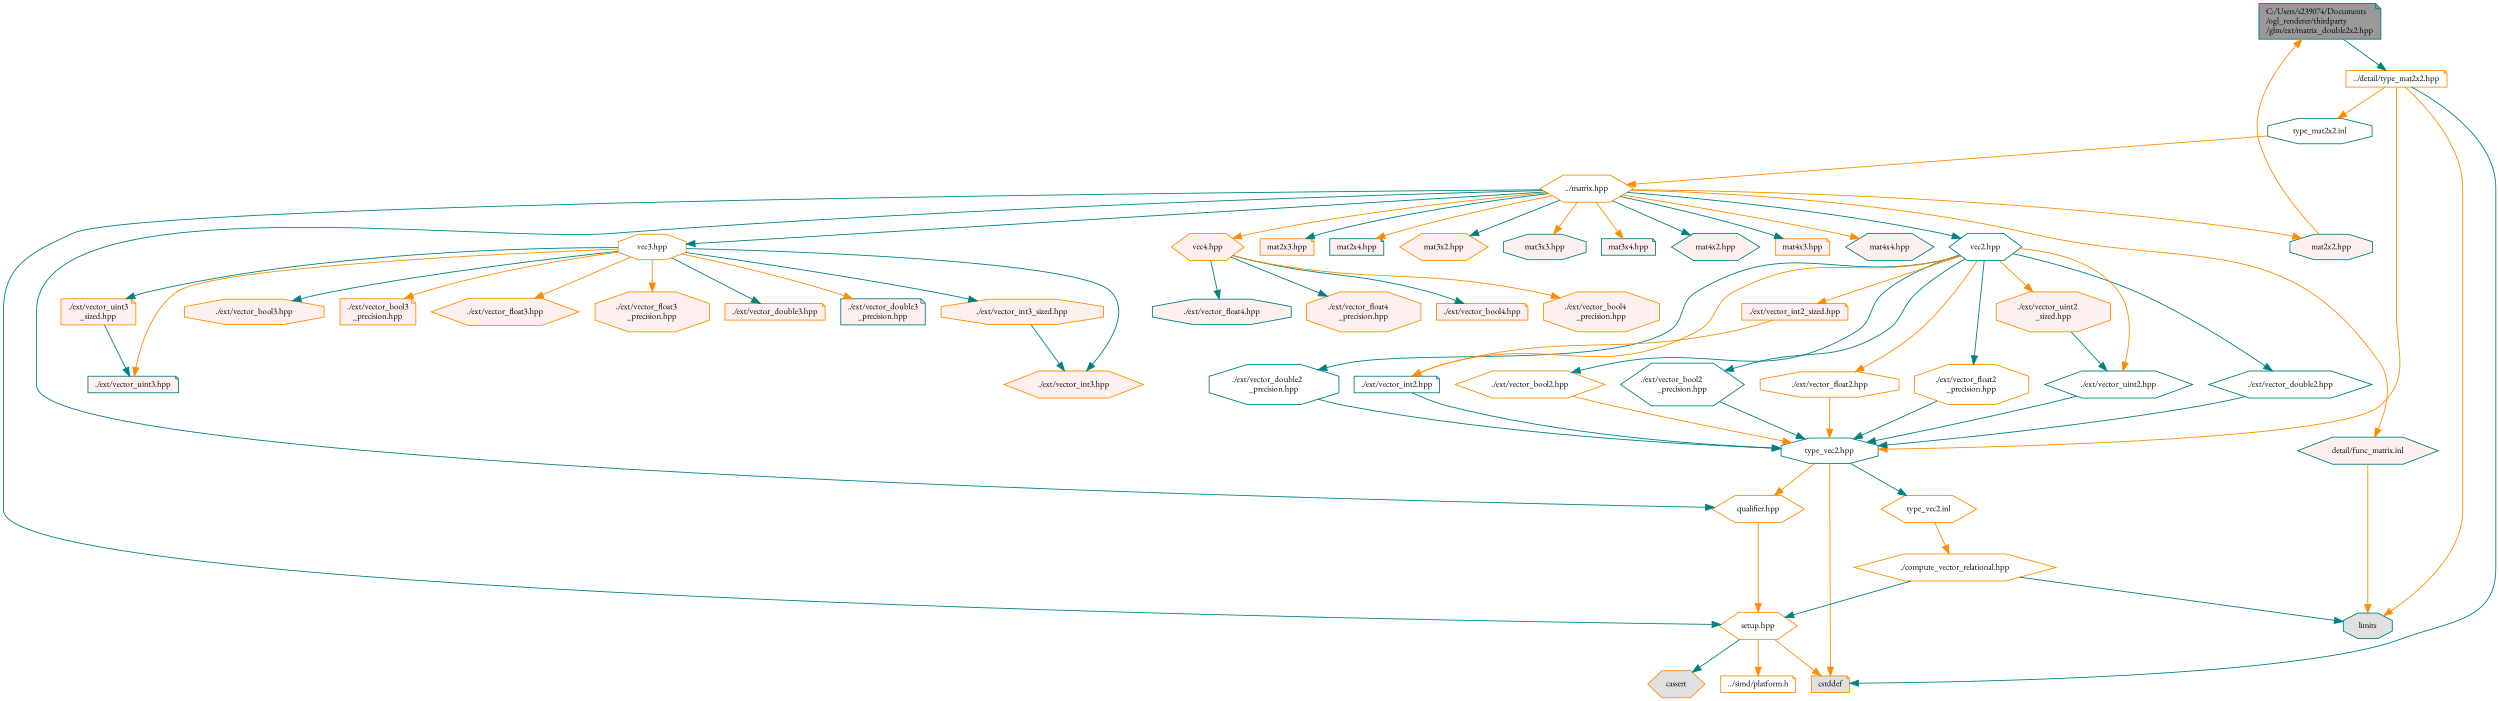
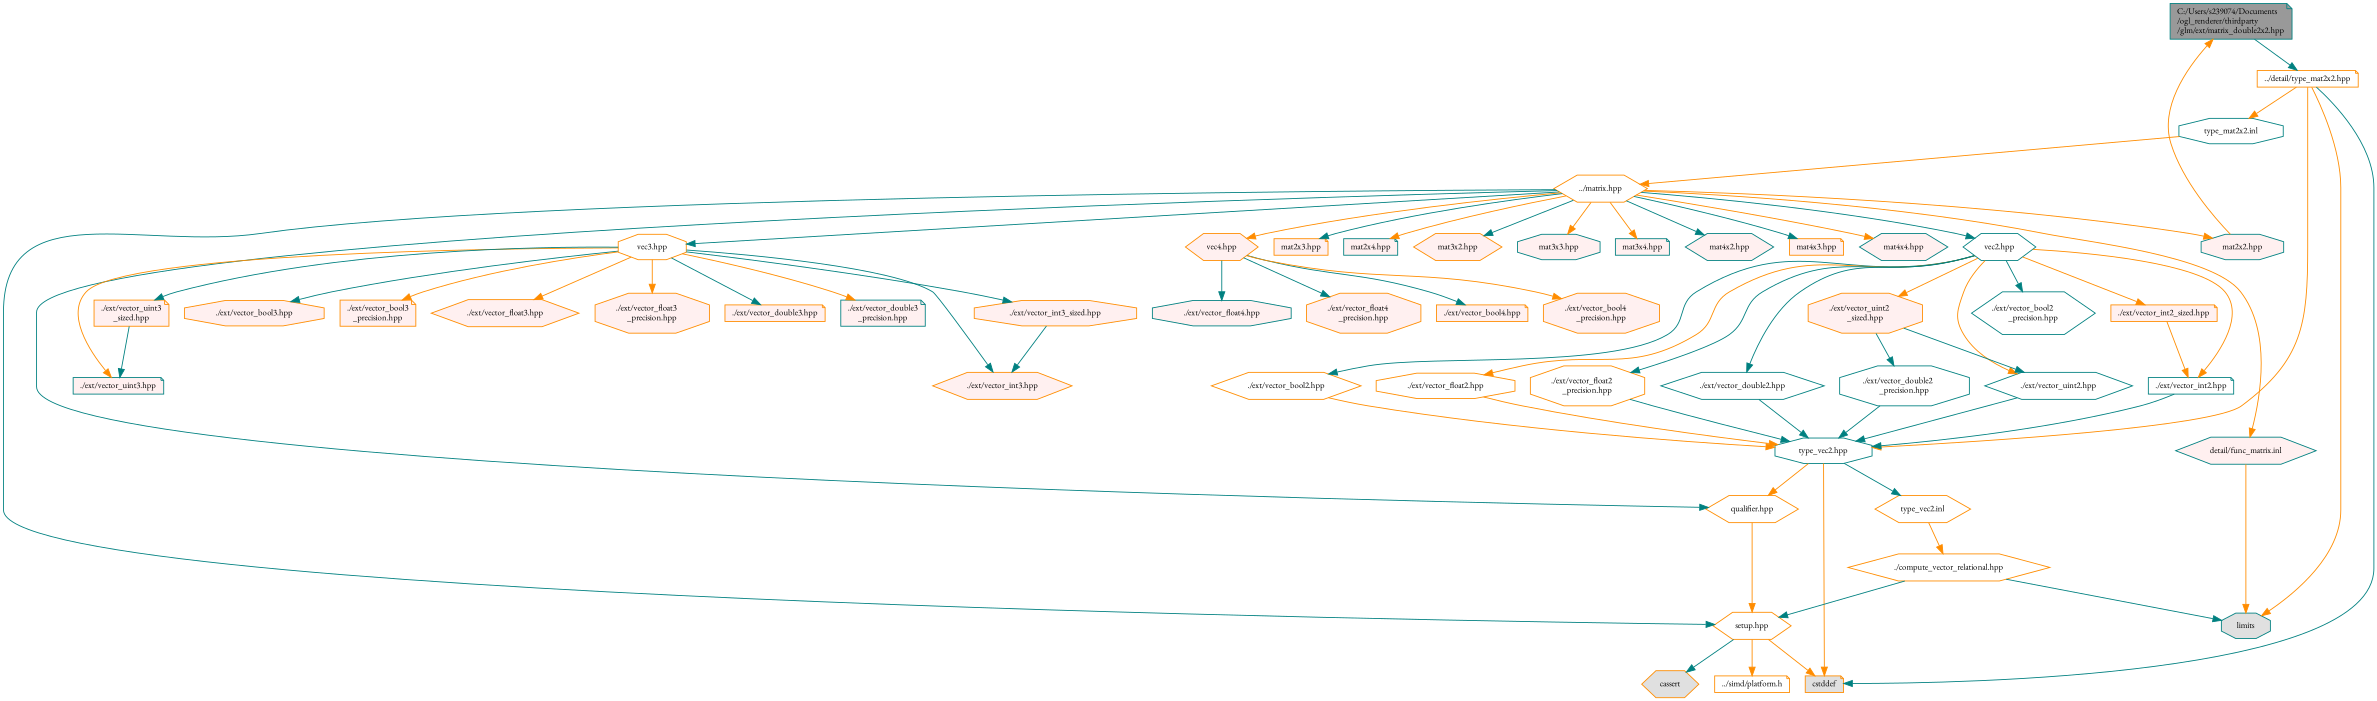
  digraph {
    fontname="EB Garamond"
    node [color=darkorange fillcolor="#FFF0F0" fontname="EB Garamond" fontsize=10 shape=hexagon style=filled]
    edge [color=teal fontname="EB Garamond" fontsize=10 labelfontname=Helvetica labelfontsize=10 style=solid]
    n1 [color=teal fillcolor=grey60 fontcolor=black height=0.2 label="C:/Users/s239074/Documents\l/ogl_renderer/thirdparty\l/glm/ext/matrix_double2x2.hpp" shape=note width=0.4]
    n2 [fillcolor=white height=0.2 label="../detail/type_mat2x2.hpp" shape=note width=0.4]
    n3 [color=teal fillcolor=white height=0.2 label="type_vec2.hpp" shape=octagon width=0.4]
    n4 [fillcolor="#E0E0E0" height=0.2 label=cstddef shape=note width=0.4]
    n5 [color=teal fillcolor="#E0E0E0" height=0.2 label=limits shape=octagon width=0.4]
    n6 [color=teal fillcolor=white height=0.2 label="type_mat2x2.inl" shape=octagon width=0.4]
    n7 [fillcolor=white height=0.2 label="qualifier.hpp" width=0.4]
    n8 [fillcolor=white height=0.2 label="type_vec2.inl" width=0.4]
    n9 [fillcolor=white height=0.2 label="../matrix.hpp" width=0.4]
    n10 [fillcolor=white height=0.2 label="setup.hpp" width=0.4]
    n11 [fillcolor=white height=0.2 label="./compute_vector_relational.hpp" width=0.4]
    n12 [fillcolor="#E0E0E0" height=0.2 label=cassert width=0.4]
    n13 [fillcolor=white height=0.2 label="../simd/platform.h" shape=note width=0.4]
    n14 [color=teal fillcolor=white height=0.2 label="vec2.hpp" width=0.4]
    n15 [fillcolor=white height=0.2 label="vec3.hpp" shape=octagon width=0.4]
    n16 [height=0.2 label="vec4.hpp" width=0.4]
    n17 [color=teal height=0.2 label="mat2x2.hpp" shape=octagon width=0.4]
    n18 [height=0.2 label="mat2x3.hpp" shape=note width=0.4]
    n19 [color=teal height=0.2 label="mat2x4.hpp" shape=note width=0.4]
    n20 [height=0.2 label="mat3x2.hpp" width=0.4]
    n21 [color=teal height=0.2 label="mat3x3.hpp" shape=octagon width=0.4]
    n22 [color=teal height=0.2 label="mat3x4.hpp" shape=note width=0.4]
    n23 [color=teal height=0.2 label="mat4x2.hpp" width=0.4]
    n24 [height=0.2 label="mat4x3.hpp" shape=note width=0.4]
    n25 [color=teal height=0.2 label="mat4x4.hpp" width=0.4]
    n26 [color=teal height=0.2 label="detail/func_matrix.inl" width=0.4]
    n27 [fillcolor=white height=0.2 label="./ext/vector_bool2.hpp" width=0.4]
    n28 [color=teal fillcolor=white height=0.2 label="./ext/vector_bool2\l_precision.hpp" width=0.4]
    n29 [fillcolor=white height=0.2 label="./ext/vector_float2.hpp" shape=octagon width=0.4]
    n30 [fillcolor=white height=0.2 label="./ext/vector_float2\l_precision.hpp" shape=octagon width=0.4]
    n31 [color=teal fillcolor=white height=0.2 label="./ext/vector_double2.hpp" width=0.4]
    n32 [color=teal fillcolor=white height=0.2 label="./ext/vector_double2\l_precision.hpp" shape=octagon width=0.4]
    n33 [color=teal fillcolor=white height=0.2 label="./ext/vector_int2.hpp" shape=note width=0.4]
    n34 [height=0.2 label="./ext/vector_int2_sized.hpp" shape=note width=0.4]
    n35 [color=teal fillcolor=white height=0.2 label="./ext/vector_uint2.hpp" width=0.4]
    n36 [height=0.2 label="./ext/vector_uint2\l_sized.hpp" shape=octagon width=0.4]
    n37 [height=0.2 label="./ext/vector_bool3.hpp" shape=octagon width=0.4]
    n38 [height=0.2 label="./ext/vector_bool3\l_precision.hpp" shape=note width=0.4]
    n39 [height=0.2 label="./ext/vector_float3.hpp" width=0.4]
    n40 [height=0.2 label="./ext/vector_float3\l_precision.hpp" shape=octagon width=0.4]
    n41 [height=0.2 label="./ext/vector_double3.hpp" shape=note width=0.4]
    n42 [color=teal height=0.2 label="./ext/vector_double3\l_precision.hpp" shape=note width=0.4]
    n43 [height=0.2 label="./ext/vector_int3.hpp" width=0.4]
    n44 [height=0.2 label="./ext/vector_int3_sized.hpp" shape=octagon width=0.4]
    n45 [color=teal height=0.2 label="./ext/vector_uint3.hpp" shape=note width=0.4]
    n46 [height=0.2 label="./ext/vector_uint3\l_sized.hpp" shape=note width=0.4]
    n47 [height=0.2 label="./ext/vector_bool4.hpp" shape=note width=0.4]
    n48 [height=0.2 label="./ext/vector_bool4\l_precision.hpp" shape=octagon width=0.4]
    n49 [color=teal height=0.2 label="./ext/vector_float4.hpp" shape=octagon width=0.4]
    n50 [height=0.2 label="./ext/vector_float4\l_precision.hpp" shape=octagon width=0.4]
    n1 -> n2
    n2 -> n3 [color=darkorange]
    n2 -> n4
    n2 -> n5 [color=darkorange]
    n2 -> n6 [color=darkorange]
    n3 -> n4 [color=darkorange]
    n3 -> n7 [color=darkorange]
    n3 -> n8
    n6 -> n9 [color=darkorange]
    n7 -> n10 [color=darkorange]
    n8 -> n11 [color=darkorange]
    n9 -> n7
    n9 -> n10
    n9 -> n14
    n9 -> n15
    n9 -> n16 [color=darkorange]
    n9 -> n17 [color=darkorange]
    n9 -> n18
    n9 -> n19 [color=darkorange]
    n9 -> n20
    n9 -> n21 [color=darkorange]
    n9 -> n22 [color=darkorange]
    n9 -> n23
    n9 -> n24
    n9 -> n25 [color=darkorange]
    n9 -> n26 [color=darkorange]
    n10 -> n4 [color=darkorange]
    n10 -> n12
    n10 -> n13 [color=darkorange]
    n11 -> n5
    n11 -> n10
    n14 -> n27
    n14 -> n28
    n14 -> n29 [color=darkorange]
    n14 -> n30
    n14 -> n31
-   n14 -> n32
+   n36 -> n32
    n14 -> n33 [color=darkorange]
    n14 -> n34 [color=darkorange]
    n14 -> n35 [color=darkorange]
    n14 -> n36 [color=darkorange]
    n15 -> n37
    n15 -> n38 [color=darkorange]
    n15 -> n39 [color=darkorange]
    n15 -> n40 [color=darkorange]
    n15 -> n41
    n15 -> n42 [color=darkorange]
    n15 -> n43
    n15 -> n44
    n15 -> n45 [color=darkorange]
    n15 -> n46
    n16 -> n47
    n16 -> n48 [color=darkorange]
    n16 -> n49
    n16 -> n50
    n17 -> n1 [color=darkorange]
    n26 -> n5 [color=darkorange]
    n27 -> n3 [color=darkorange]
-   n28 -> n3
    n29 -> n3 [color=darkorange]
    n30 -> n3
    n31 -> n3
    n32 -> n3
    n33 -> n3
    n34 -> n33 [color=darkorange]
    n35 -> n3
    n36 -> n35
    n44 -> n43
    n46 -> n45
  }
